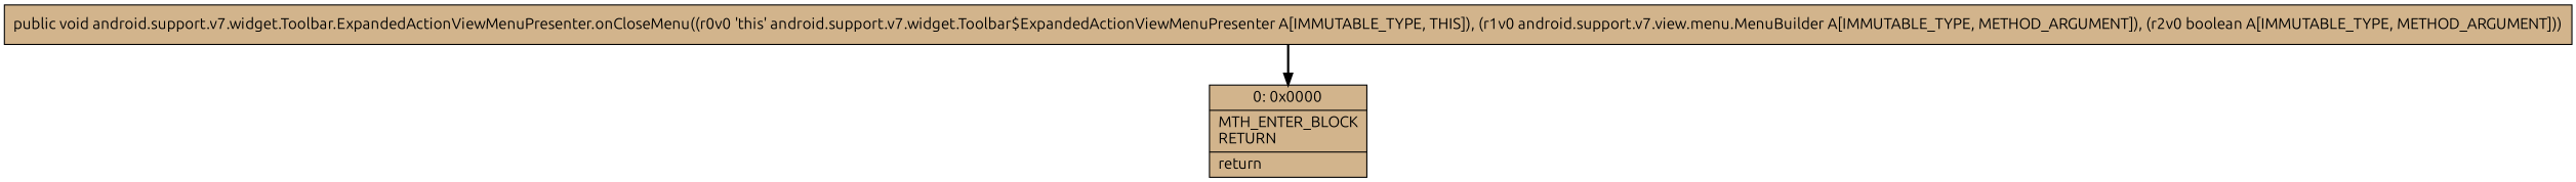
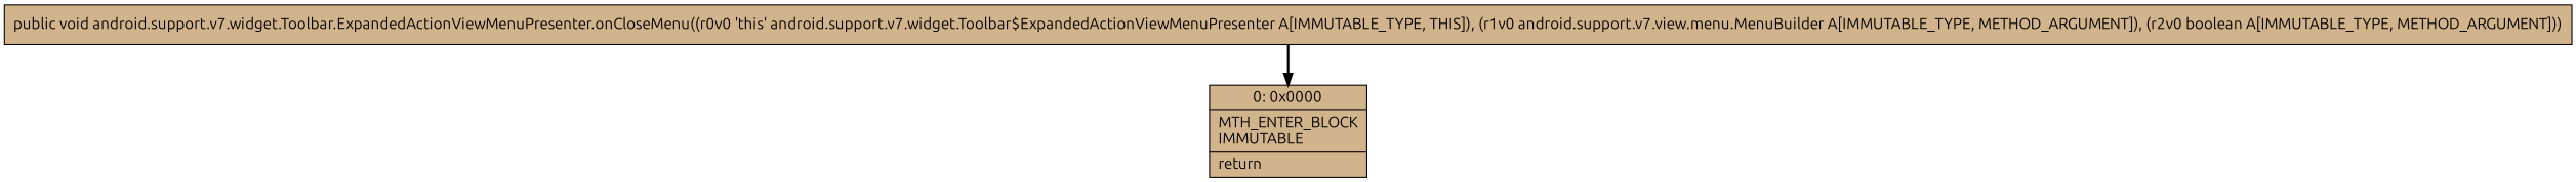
  digraph {
    fontname=Ubuntu
    node [shape=record style=filled fillcolor=tan fontname=Ubuntu]
-   n1 [label="{0\:\ 0x0000|MTH_ENTER_BLOCK\lRETURN\l|return\l}"]
+   n1 [label="{0\:\ 0x0000|MTH_ENTER_BLOCK\lIMMUTABLE\l|return\l}"]
    n2 [label="{public void android.support.v7.widget.Toolbar.ExpandedActionViewMenuPresenter.onCloseMenu((r0v0 'this' android.support.v7.widget.Toolbar$ExpandedActionViewMenuPresenter A[IMMUTABLE_TYPE, THIS]), (r1v0 android.support.v7.view.menu.MenuBuilder A[IMMUTABLE_TYPE, METHOD_ARGUMENT]), (r2v0 boolean A[IMMUTABLE_TYPE, METHOD_ARGUMENT])) }"]
    n2 -> n1 [style=bold fontname=Ubuntu]
  }
